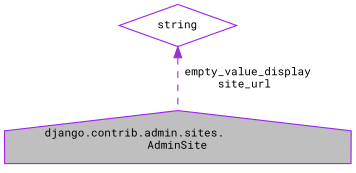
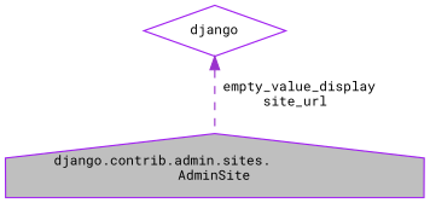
  digraph {
    fontname="Roboto Mono"
    node [color=purple fontname="Roboto Mono" fontsize=10 style=filled]
    n1 [fillcolor=grey75 fontcolor=black height=0.2 label="django.contrib.admin.sites.\lAdminSite" shape=house width=0.4]
-   n2 [fillcolor=white height=0.2 label=string shape=diamond width=0.4]
+   n2 [fillcolor=white height=0.2 label=django shape=diamond width=0.4]
    n2 -> n1 [color=darkorchid3 dir=back fontname="Roboto Mono" fontsize=10 label=" empty_value_display\nsite_url" labelfontname=Helvetica labelfontsize=10 style=dashed]
  }
